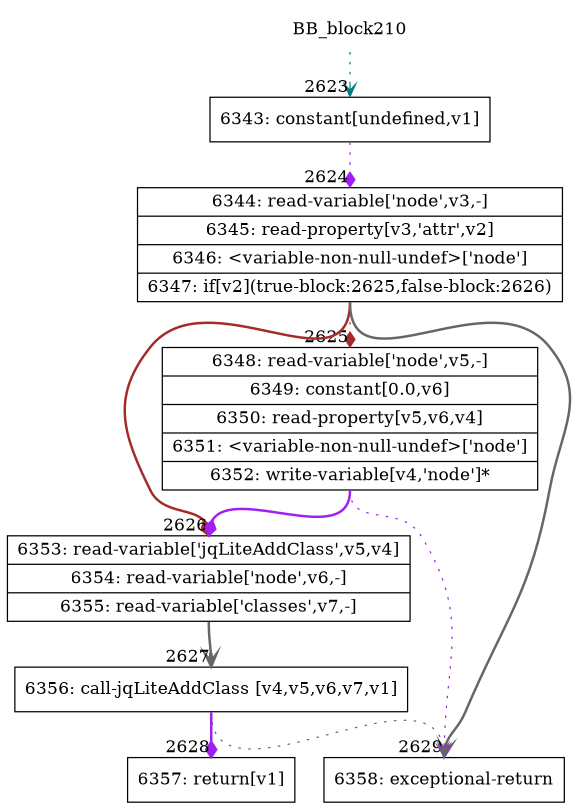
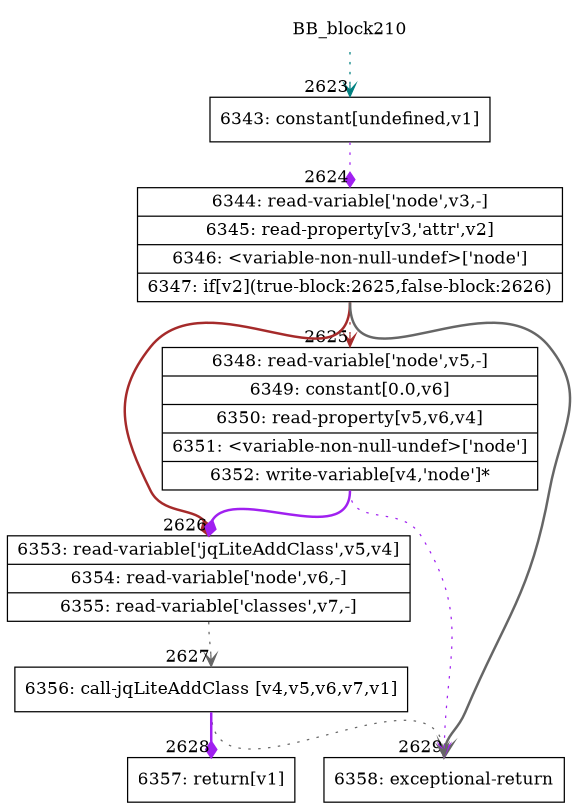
  digraph {
    rankdir=TD
    node [shape=record]
    edge [arrowhead=vee color=purple headport=n style=dotted tailport=s]
    n1 [label=BB_block210 shape=none]
    n2 [label="{6343: constant[undefined,v1]}"]
    n3 [label="{6344: read-variable['node',v3,-]|6345: read-property[v3,'attr',v2]|6346: \<variable-non-null-undef\>['node']|6347: if[v2](true-block:2625,false-block:2626)}"]
    n4 [label="{6348: read-variable['node',v5,-]|6349: constant[0.0,v6]|6350: read-property[v5,v6,v4]|6351: \<variable-non-null-undef\>['node']|6352: write-variable[v4,'node']*}"]
    n5 [label="{6353: read-variable['jqLiteAddClass',v5,v4]|6354: read-variable['node',v6,-]|6355: read-variable['classes',v7,-]}"]
    n6 [label="{6358: exceptional-return}"]
    n7 [label="{6356: call-jqLiteAddClass [v4,v5,v6,v7,v1]}"]
    n8 [label="{6357: return[v1]}"]
    n1 -> n2 [color=teal headlabel="    2623"]
    n2 -> n3 [arrowhead=diamond headlabel="      2624"]
-   n3 -> n4 [arrowhead=diamond color=brown headlabel="      2625"]
+   n3 -> n4 [color=brown headlabel="      2625"]
    n3 -> n5 [arrowhead=diamond color=brown headlabel="      2626" style=bold]
    n3 -> n6 [color=gray40 headlabel="      2629" style=bold]
    n4 -> n5 [arrowhead=diamond style=bold]
    n4 -> n6
-   n5 -> n7 [color=gray40 headlabel="      2627" style=bold]
+   n5 -> n7 [color=gray40 headlabel="      2627"]
    n7 -> n6 [color=gray40]
    n7 -> n8 [arrowhead=diamond headlabel="      2628" style=bold]
  }
